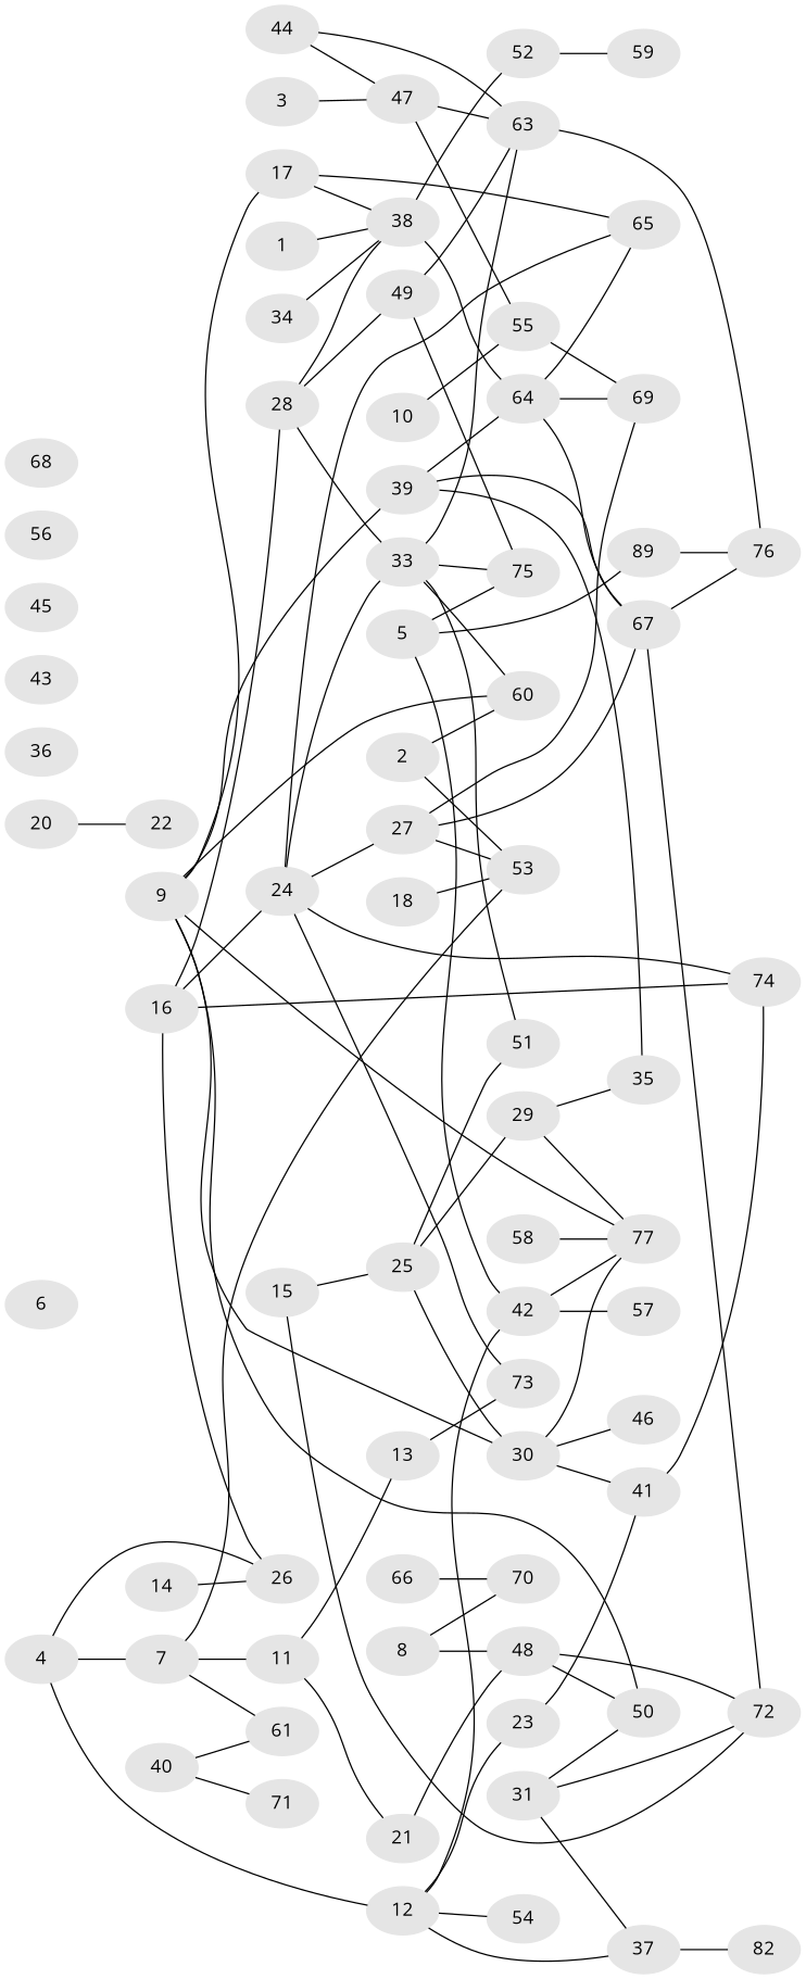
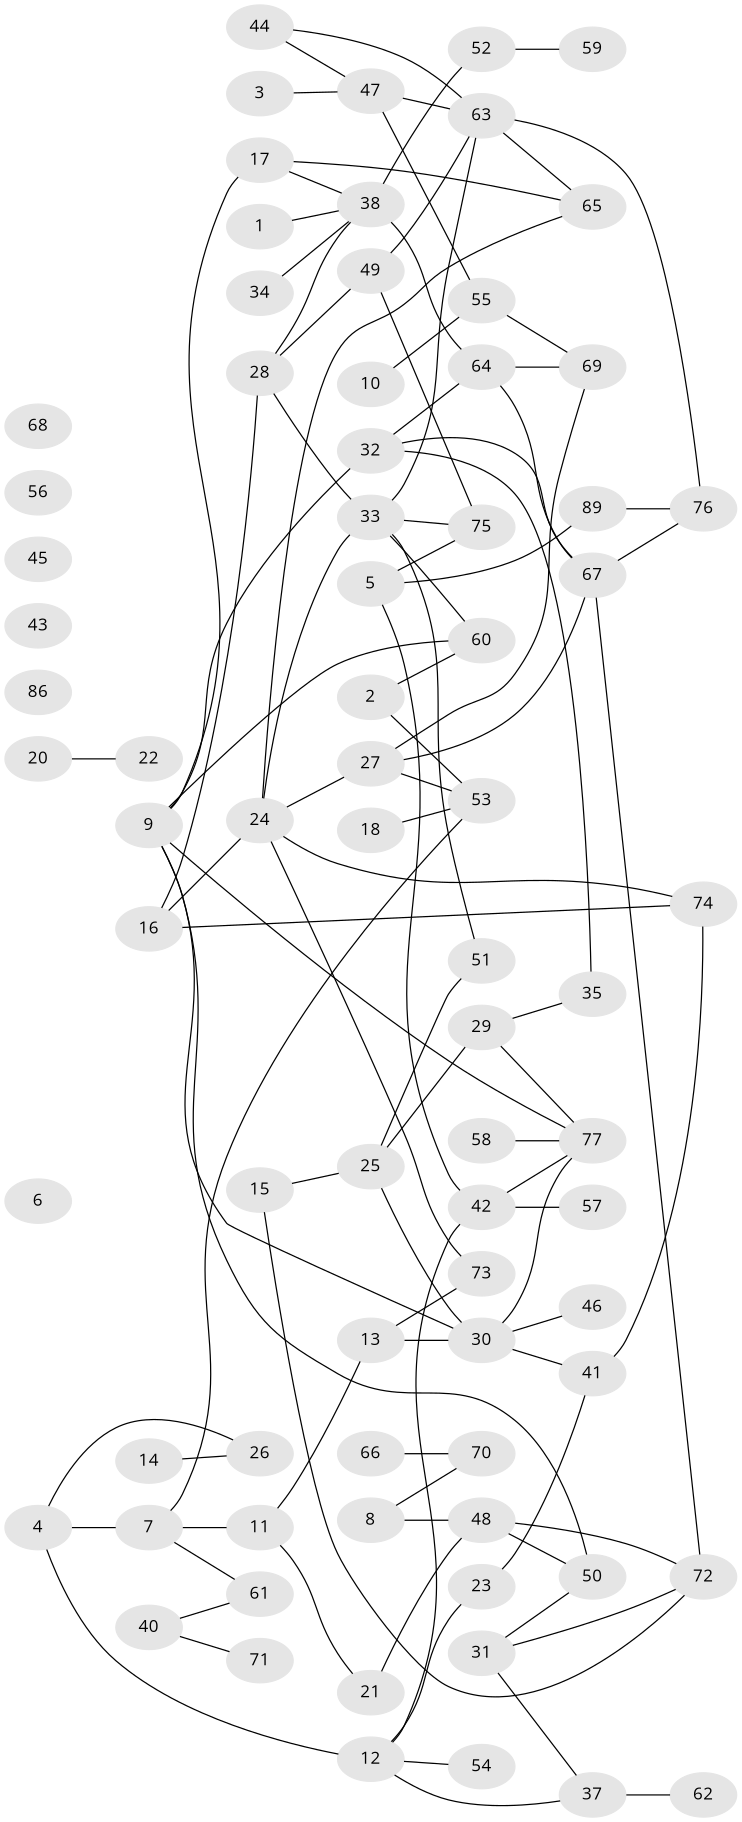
  graph {
    fontname="Open Sans"
    rankdir=LR
    node [color=gray90 fontname="Open Sans" style=filled]
    edge [fontname="Open Sans"]
    1
    38
    64
    52
    2
    53
    60
    3
    47
    55
    63
    4
    7
    12
    26
    11
    61
    42
    23
    37
    54
    30
    77
    41
    46
    n26 [label=89]
    5
    75
    76
    57
    6
    13
    21
    8
    48
    70
    50
    72
    9
    17
-   32 [label=39]
+   32
    65
    67
    35
    10
    69
    73
-   62 [label=82]
+   62
    14
    15
    25
    29
    51
    16
    24
    28
    74
    27
    33
    49
    18
    20
    22
    31
    34
-   36
+   36 [label=86]
    59
    40
    71
    43
    44
    45
    56
    58
    66
    68
    1 -- 38
    38 -- 64
    38 -- 52
    64 -- 67
    64 -- 69
    52 -- 59
    2 -- 53
    2 -- 60
    3 -- 47
    47 -- 55
    47 -- 63
    55 -- 69
    63 -- 76
-   64 -- 65
+   63 -- 65
    4 -- 7
    4 -- 12
    4 -- 26
    7 -- 53
    7 -- 11
    7 -- 61
    12 -- 42
    12 -- 23
    12 -- 37
    12 -- 54
    11 -- 13
    11 -- 21
    42 -- 77
    42 -- 57
    23 -- 41
    37 -- 62
    30 -- 77
    30 -- 41
    30 -- 46
    41 -- 74
    n26 -- 76
    5 -- 42
    5 -- n26
    5 -- 75
+   13 -- 30
    13 -- 73
    21 -- 48
    8 -- 48
    8 -- 70
    48 -- 50
    48 -- 72
    9 -- 60
    9 -- 30
    9 -- 77
    9 -- 50
    9 -- 17
    9 -- 32
    17 -- 38
    17 -- 65
    32 -- 64
    32 -- 67
    32 -- 35
    67 -- 76
    67 -- 72
    10 -- 55
    14 -- 26
    15 -- 72
    15 -- 25
    25 -- 30
    25 -- 29
    25 -- 51
    29 -- 77
    29 -- 35
-   16 -- 26
    16 -- 24
    16 -- 28
    16 -- 74
    24 -- 65
    24 -- 73
    24 -- 74
    24 -- 27
    24 -- 33
    28 -- 38
    28 -- 33
    28 -- 49
    27 -- 53
    27 -- 67
    27 -- 69
    33 -- 60
    33 -- 63
    33 -- 75
    33 -- 51
    49 -- 63
    49 -- 75
    18 -- 53
    20 -- 22
    31 -- 37
    31 -- 50
    31 -- 72
    34 -- 38
    40 -- 61
    40 -- 71
    44 -- 47
    44 -- 63
    58 -- 77
    66 -- 70
  }
